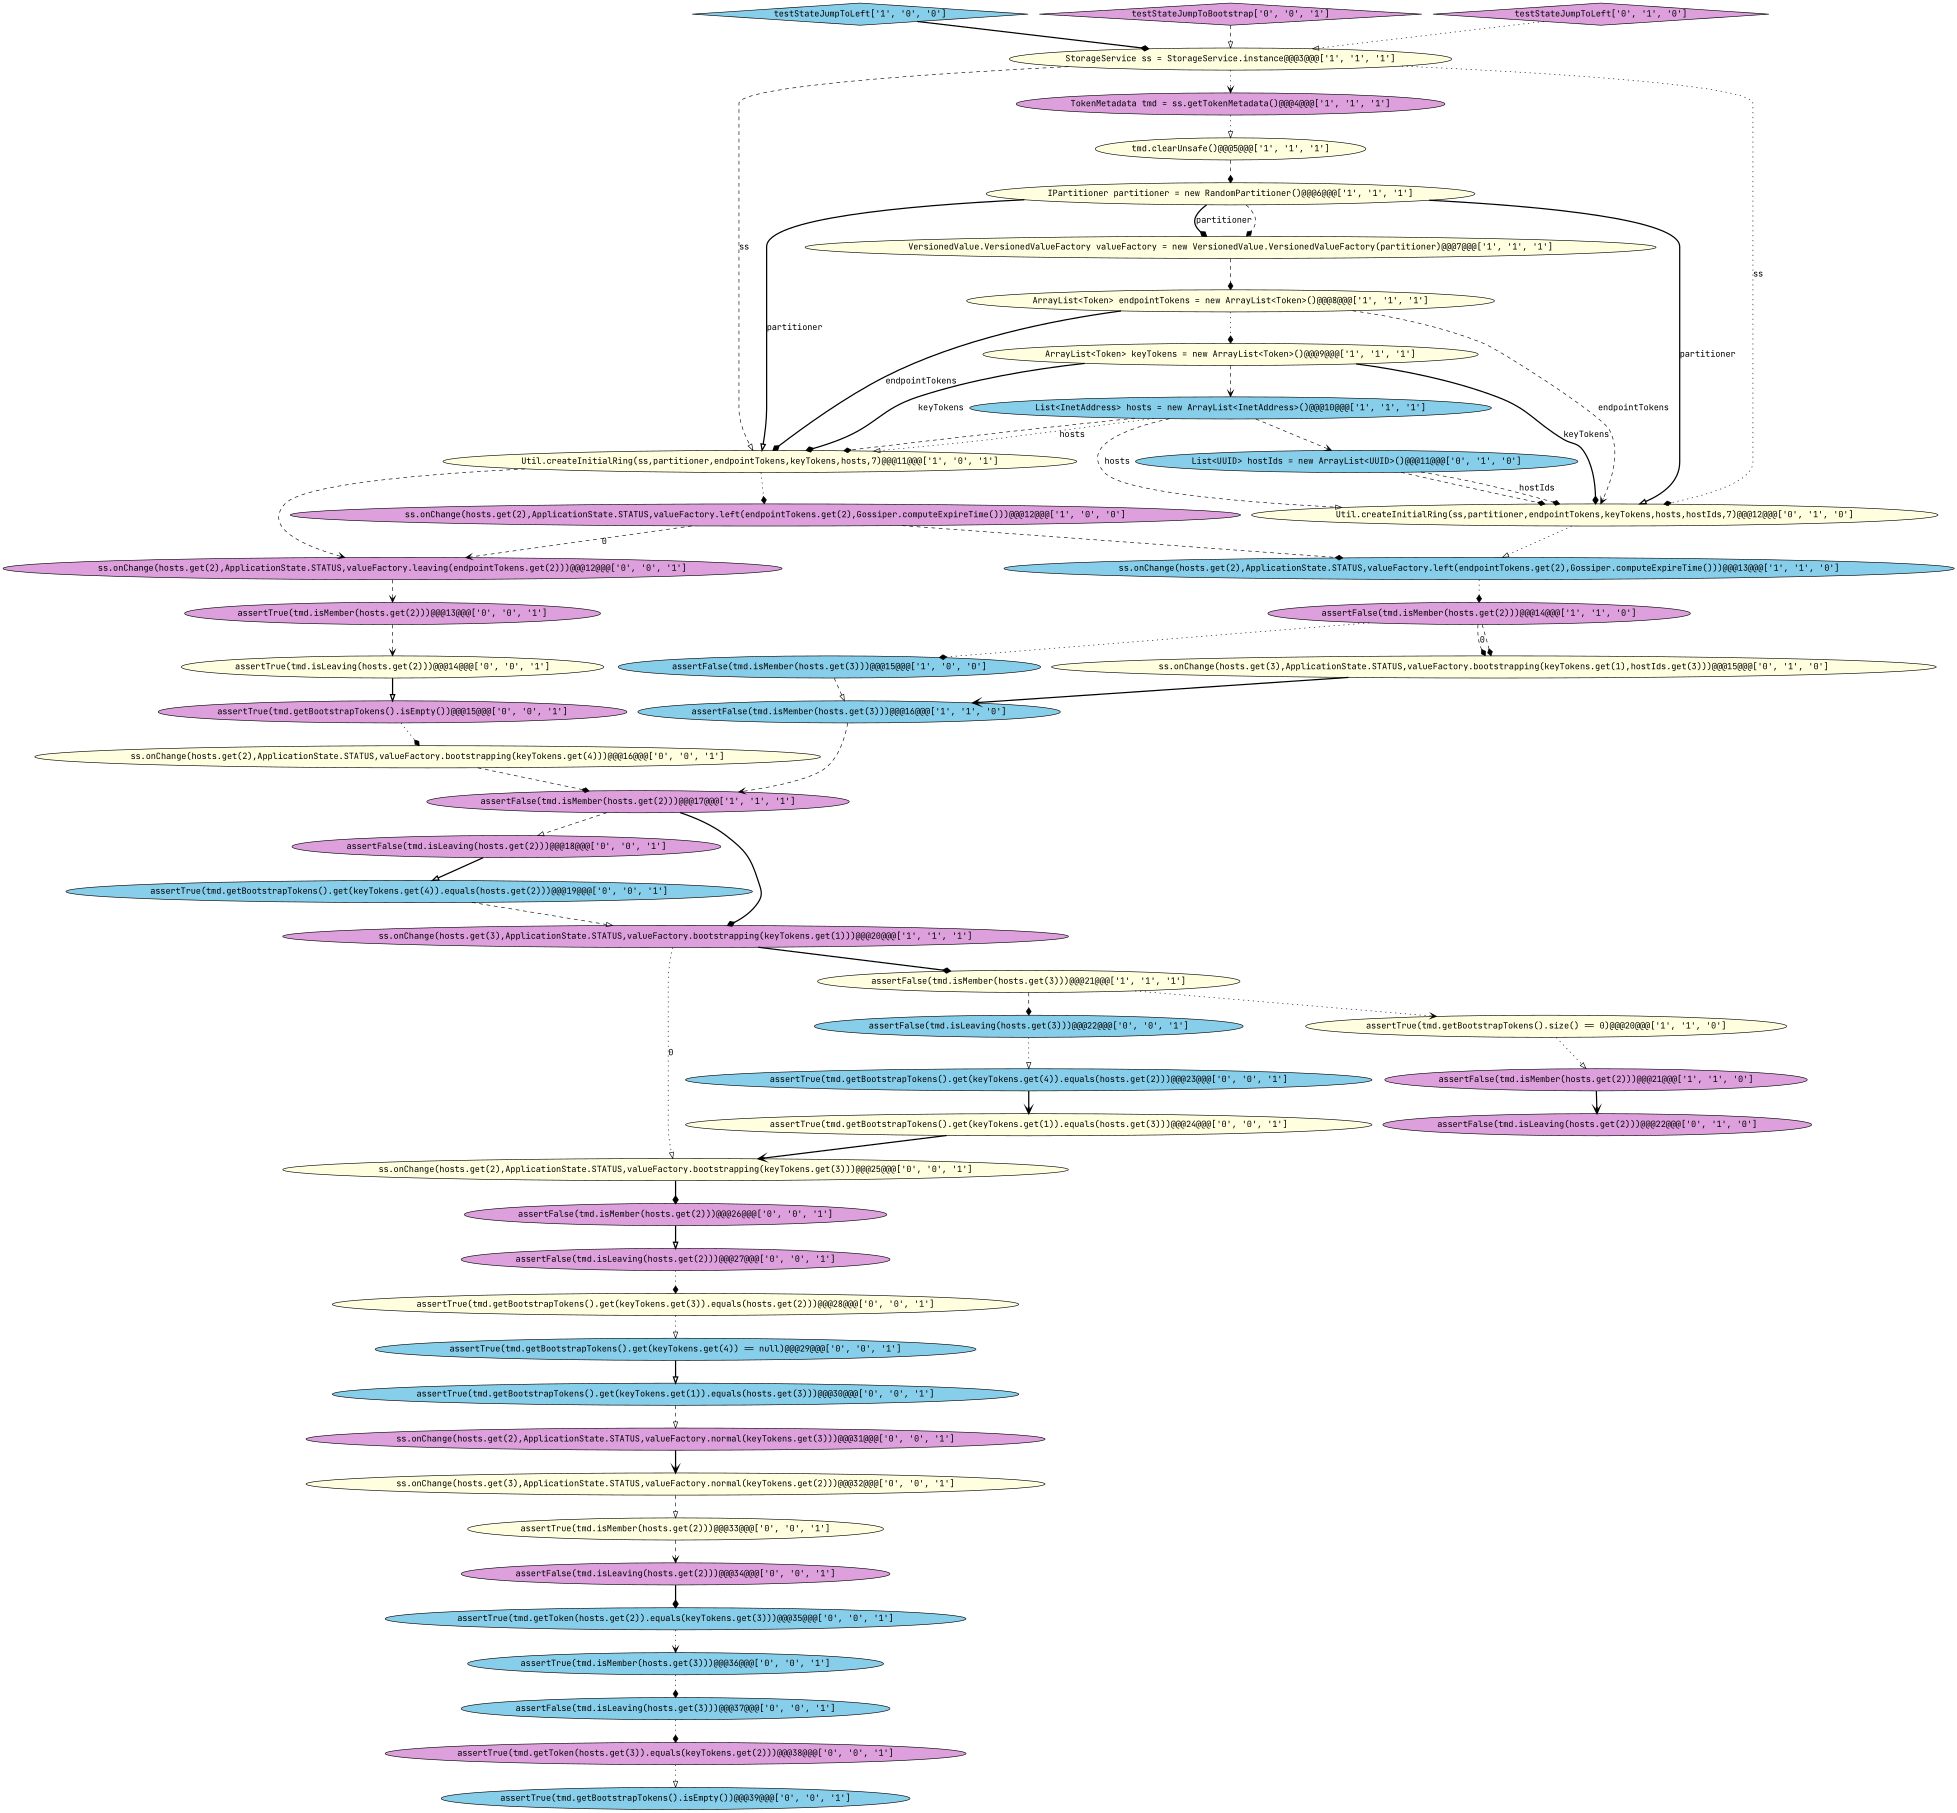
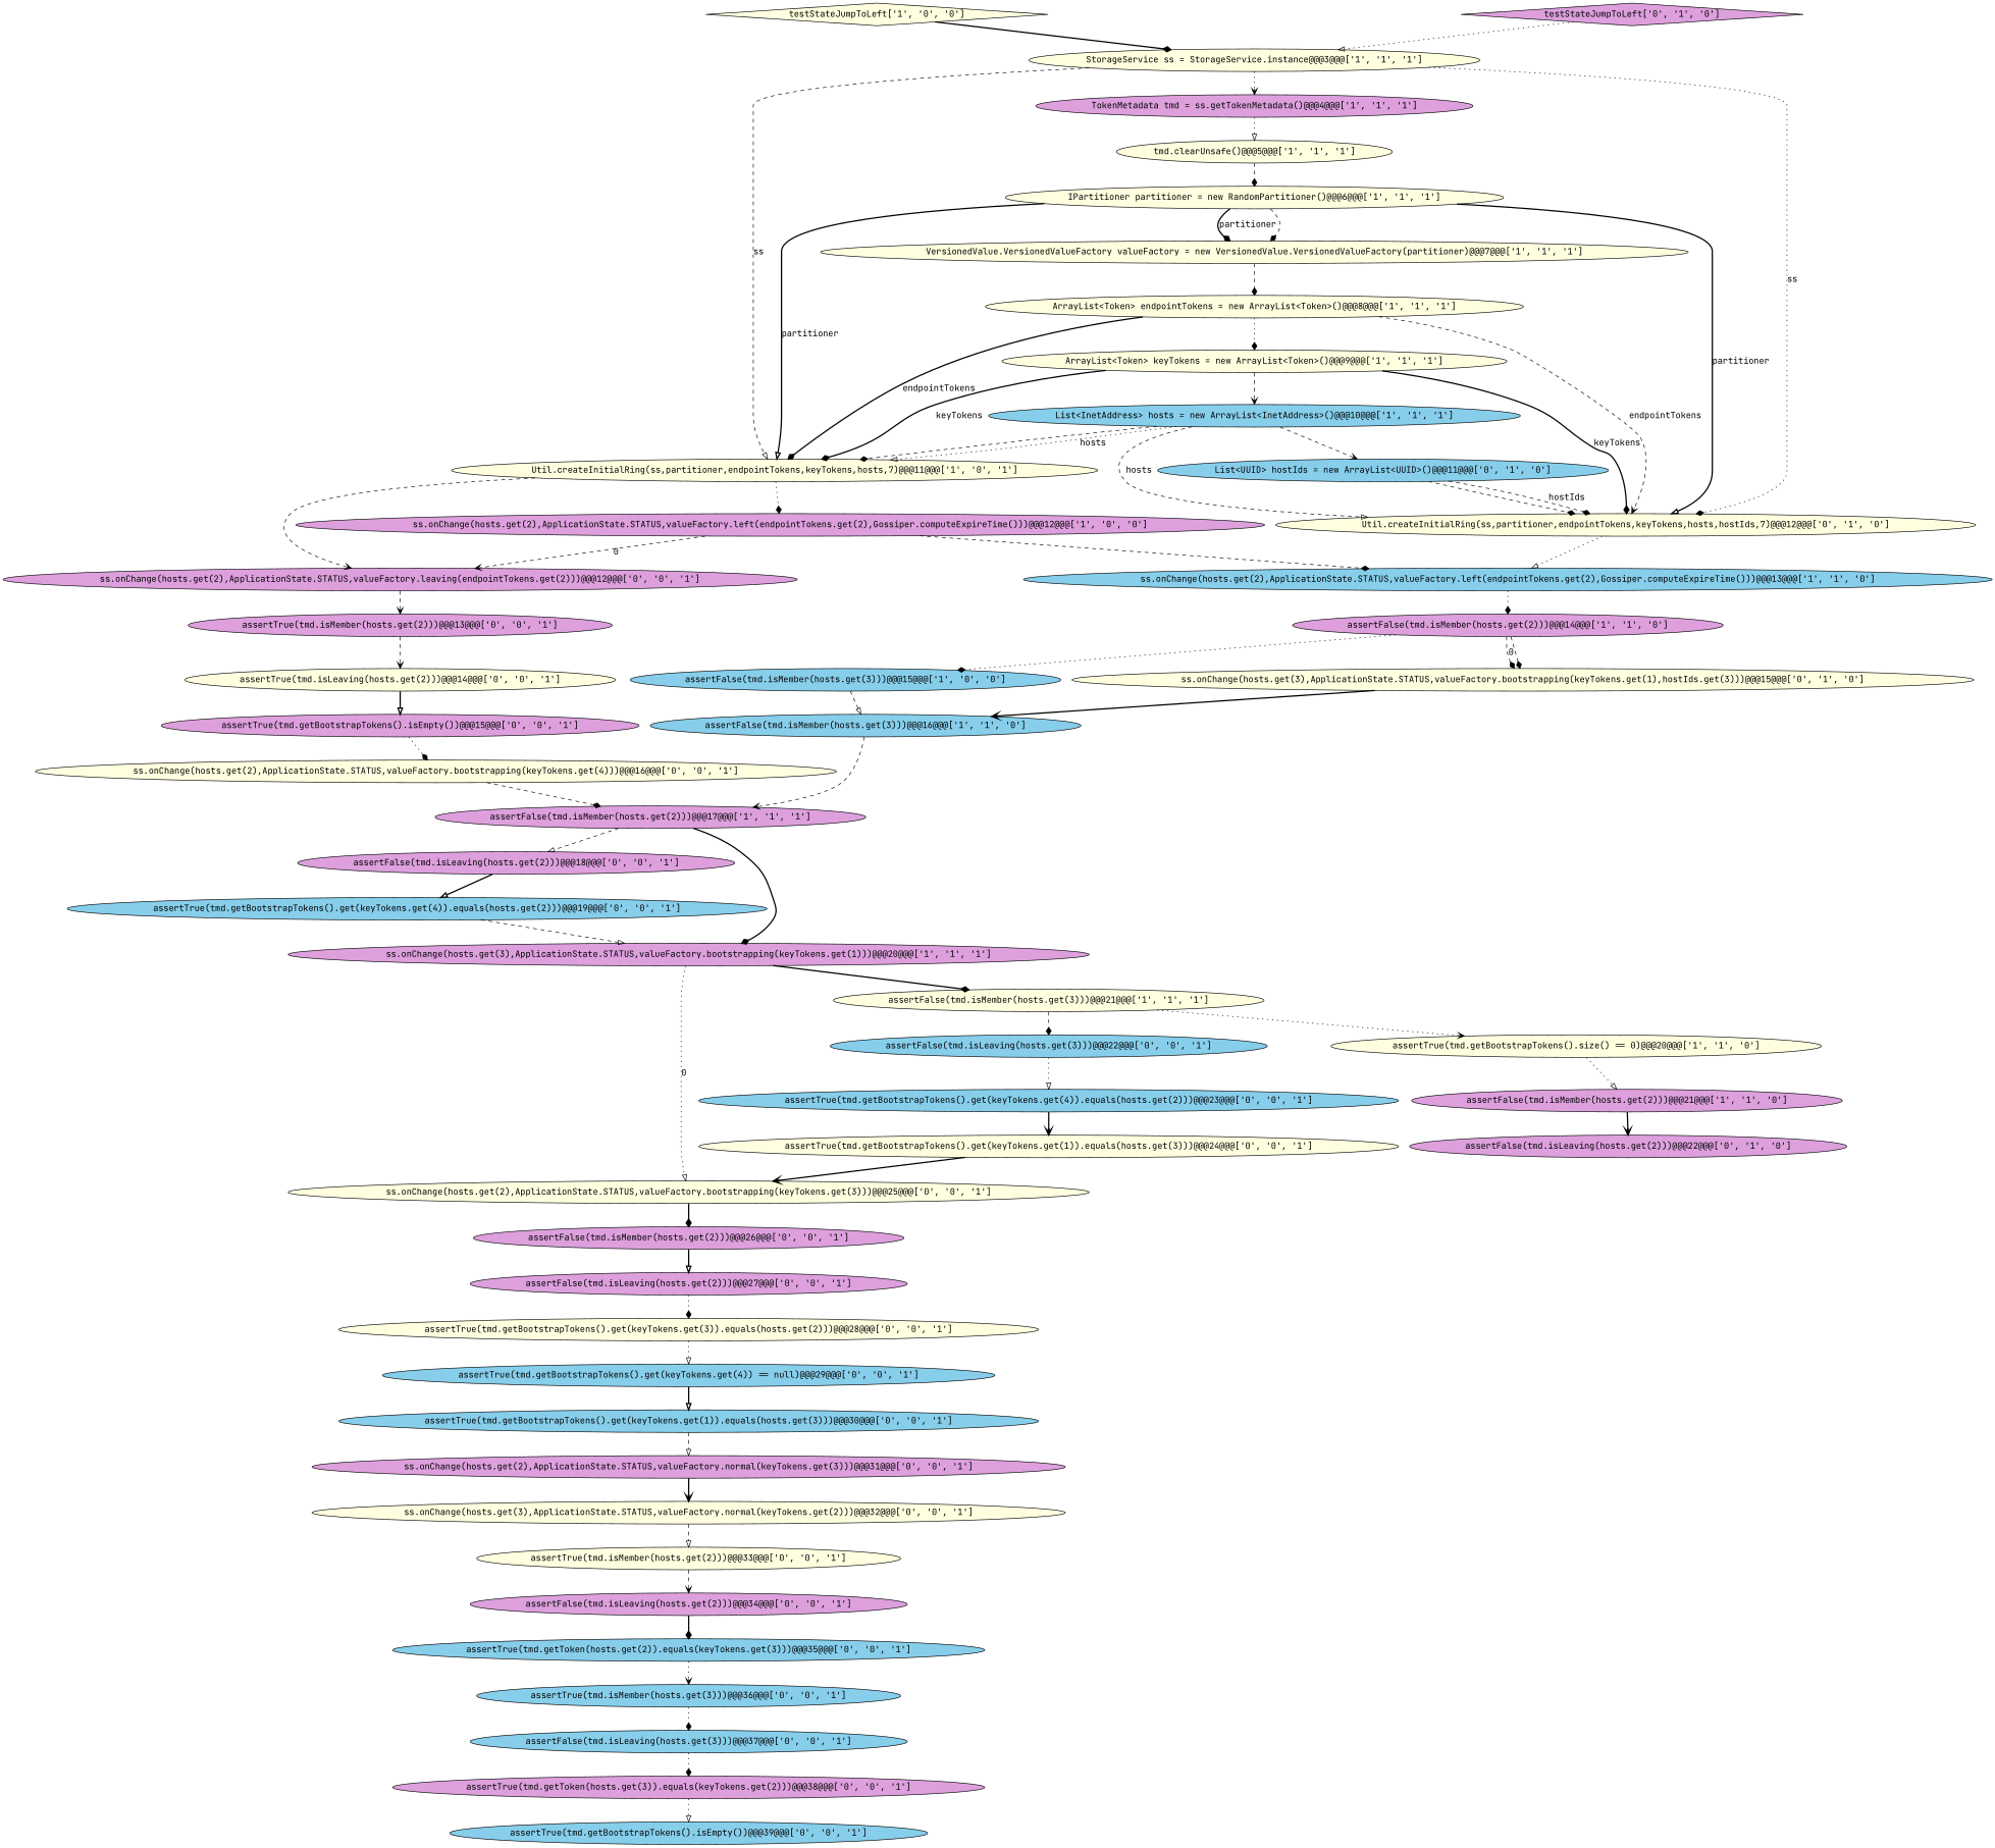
  digraph {
    fontname="JetBrains Mono"
    node [fillcolor=lightyellow fontname="JetBrains Mono" shape=ellipse style=filled]
    edge [arrowhead=diamond fontname="JetBrains Mono" style=dashed]
    n1 [label="assertFalse(tmd.isMember(hosts.get(3)))@@@21@@@['1', '1', '1']"]
    n2 [fillcolor=skyblue label="assertFalse(tmd.isLeaving(hosts.get(3)))@@@22@@@['0', '0', '1']"]
    n3 [label="assertTrue(tmd.getBootstrapTokens().size() == 0)@@@20@@@['1', '1', '0']"]
    n4 [fillcolor=skyblue label="assertTrue(tmd.getBootstrapTokens().get(keyTokens.get(4)).equals(hosts.get(2)))@@@23@@@['0', '0', '1']"]
    n5 [fillcolor=plum label="assertFalse(tmd.isMember(hosts.get(2)))@@@21@@@['1', '1', '0']"]
    n6 [label="VersionedValue.VersionedValueFactory valueFactory = new VersionedValue.VersionedValueFactory(partitioner)@@@7@@@['1', '1', '1']"]
    n7 [label="ArrayList<Token> endpointTokens = new ArrayList<Token>()@@@8@@@['1', '1', '1']"]
    n8 [label="Util.createInitialRing(ss,partitioner,endpointTokens,keyTokens,hosts,7)@@@11@@@['1', '0', '1']"]
    n9 [label="Util.createInitialRing(ss,partitioner,endpointTokens,keyTokens,hosts,hostIds,7)@@@12@@@['0', '1', '0']"]
    n10 [label="ArrayList<Token> keyTokens = new ArrayList<Token>()@@@9@@@['1', '1', '1']"]
    n11 [label="IPartitioner partitioner = new RandomPartitioner()@@@6@@@['1', '1', '1']"]
    n12 [fillcolor=plum label="ss.onChange(hosts.get(2),ApplicationState.STATUS,valueFactory.left(endpointTokens.get(2),Gossiper.computeExpireTime()))@@@12@@@['1', '0', '0']"]
    n13 [fillcolor=plum label="ss.onChange(hosts.get(2),ApplicationState.STATUS,valueFactory.leaving(endpointTokens.get(2)))@@@12@@@['0', '0', '1']"]
    n14 [fillcolor=skyblue label="ss.onChange(hosts.get(2),ApplicationState.STATUS,valueFactory.left(endpointTokens.get(2),Gossiper.computeExpireTime()))@@@13@@@['1', '1', '0']"]
    n15 [fillcolor=plum label="TokenMetadata tmd = ss.getTokenMetadata()@@@4@@@['1', '1', '1']"]
    n16 [label="tmd.clearUnsafe()@@@5@@@['1', '1', '1']"]
-   n17 [fillcolor=skyblue label="testStateJumpToLeft['1', '0', '0']" shape=diamond]
+   n17 [label="testStateJumpToLeft['1', '0', '0']" shape=diamond]
    n18 [label="StorageService ss = StorageService.instance@@@3@@@['1', '1', '1']"]
    n19 [fillcolor=skyblue label="assertTrue(tmd.getBootstrapTokens().get(keyTokens.get(4)) == null)@@@29@@@['0', '0', '1']"]
    n20 [fillcolor=skyblue label="assertTrue(tmd.getBootstrapTokens().get(keyTokens.get(1)).equals(hosts.get(3)))@@@30@@@['0', '0', '1']"]
    n21 [fillcolor=plum label="ss.onChange(hosts.get(2),ApplicationState.STATUS,valueFactory.normal(keyTokens.get(3)))@@@31@@@['0', '0', '1']"]
    n22 [fillcolor=skyblue label="List<InetAddress> hosts = new ArrayList<InetAddress>()@@@10@@@['1', '1', '1']"]
    n23 [fillcolor=skyblue label="List<UUID> hostIds = new ArrayList<UUID>()@@@11@@@['0', '1', '0']"]
    n24 [fillcolor=skyblue label="assertTrue(tmd.isMember(hosts.get(3)))@@@36@@@['0', '0', '1']"]
    n25 [fillcolor=skyblue label="assertFalse(tmd.isLeaving(hosts.get(3)))@@@37@@@['0', '0', '1']"]
    n26 [fillcolor=plum label="assertTrue(tmd.getToken(hosts.get(3)).equals(keyTokens.get(2)))@@@38@@@['0', '0', '1']"]
    n27 [fillcolor=plum label="ss.onChange(hosts.get(3),ApplicationState.STATUS,valueFactory.bootstrapping(keyTokens.get(1)))@@@20@@@['1', '1', '1']"]
    n28 [label="ss.onChange(hosts.get(2),ApplicationState.STATUS,valueFactory.bootstrapping(keyTokens.get(3)))@@@25@@@['0', '0', '1']"]
    n29 [fillcolor=plum label="assertFalse(tmd.isMember(hosts.get(2)))@@@26@@@['0', '0', '1']"]
    n30 [fillcolor=skyblue label="assertTrue(tmd.getBootstrapTokens().isEmpty())@@@39@@@['0', '0', '1']"]
    n31 [fillcolor=plum label="assertFalse(tmd.isMember(hosts.get(2)))@@@14@@@['1', '1', '0']"]
    n32 [fillcolor=skyblue label="assertFalse(tmd.isMember(hosts.get(3)))@@@15@@@['1', '0', '0']"]
    n33 [label="ss.onChange(hosts.get(3),ApplicationState.STATUS,valueFactory.bootstrapping(keyTokens.get(1),hostIds.get(3)))@@@15@@@['0', '1', '0']"]
    n34 [fillcolor=plum label="assertFalse(tmd.isLeaving(hosts.get(2)))@@@22@@@['0', '1', '0']"]
    n35 [fillcolor=plum label="assertTrue(tmd.isMember(hosts.get(2)))@@@13@@@['0', '0', '1']"]
    n36 [label="assertTrue(tmd.getBootstrapTokens().get(keyTokens.get(1)).equals(hosts.get(3)))@@@24@@@['0', '0', '1']"]
    n37 [label="ss.onChange(hosts.get(3),ApplicationState.STATUS,valueFactory.normal(keyTokens.get(2)))@@@32@@@['0', '0', '1']"]
    n38 [label="assertTrue(tmd.isMember(hosts.get(2)))@@@33@@@['0', '0', '1']"]
    n39 [fillcolor=plum label="assertFalse(tmd.isLeaving(hosts.get(2)))@@@18@@@['0', '0', '1']"]
    n40 [fillcolor=skyblue label="assertTrue(tmd.getBootstrapTokens().get(keyTokens.get(4)).equals(hosts.get(2)))@@@19@@@['0', '0', '1']"]
    n41 [label="assertTrue(tmd.isLeaving(hosts.get(2)))@@@14@@@['0', '0', '1']"]
    n42 [fillcolor=plum label="assertTrue(tmd.getBootstrapTokens().isEmpty())@@@15@@@['0', '0', '1']"]
    n43 [fillcolor=skyblue label="assertFalse(tmd.isMember(hosts.get(3)))@@@16@@@['1', '1', '0']"]
    n44 [fillcolor=plum label="assertFalse(tmd.isMember(hosts.get(2)))@@@17@@@['1', '1', '1']"]
    n45 [fillcolor=plum label="assertFalse(tmd.isLeaving(hosts.get(2)))@@@27@@@['0', '0', '1']"]
    n46 [label="assertTrue(tmd.getBootstrapTokens().get(keyTokens.get(3)).equals(hosts.get(2)))@@@28@@@['0', '0', '1']"]
-   n47 [fillcolor=plum label="testStateJumpToBootstrap['0', '0', '1']" shape=diamond]
    n48 [fillcolor=plum label="assertFalse(tmd.isLeaving(hosts.get(2)))@@@34@@@['0', '0', '1']"]
    n49 [label="ss.onChange(hosts.get(2),ApplicationState.STATUS,valueFactory.bootstrapping(keyTokens.get(4)))@@@16@@@['0', '0', '1']"]
    n50 [fillcolor=skyblue label="assertTrue(tmd.getToken(hosts.get(2)).equals(keyTokens.get(3)))@@@35@@@['0', '0', '1']"]
    n51 [fillcolor=plum label="testStateJumpToLeft['0', '1', '0']" shape=diamond]
    n1 -> n2
    n1 -> n3 [arrowhead=vee style=dotted]
    n2 -> n4 [arrowhead=onormal style=dotted]
    n3 -> n5 [arrowhead=onormal style=dotted]
    n4 -> n36 [arrowhead=vee style=bold]
    n5 -> n34 [arrowhead=vee style=bold]
    n6 -> n7
    n7 -> n8 [label=endpointTokens style=bold]
    n7 -> n9 [arrowhead=vee label=endpointTokens]
    n7 -> n10 [style=dotted]
    n8 -> n12 [style=dotted]
    n8 -> n13 [arrowhead=vee]
    n9 -> n14 [arrowhead=onormal style=dotted]
    n10 -> n8 [label=keyTokens style=bold]
    n10 -> n9 [label=keyTokens style=bold]
    n10 -> n22 [arrowhead=vee]
    n11 -> n6
    n11 -> n6 [label=partitioner style=bold]
    n11 -> n8 [arrowhead=onormal label=partitioner style=bold]
    n11 -> n9 [arrowhead=onormal label=partitioner style=bold]
    n12 -> n13 [arrowhead=vee label=0]
    n12 -> n14
    n13 -> n35 [arrowhead=vee]
    n14 -> n31 [style=dotted]
    n15 -> n16 [arrowhead=onormal style=dotted]
    n16 -> n11
    n17 -> n18 [style=bold]
    n18 -> n8 [arrowhead=onormal label=ss]
    n18 -> n9 [label=ss style=dotted]
    n18 -> n15 [arrowhead=vee style=dotted]
    n19 -> n20 [arrowhead=onormal style=bold]
    n20 -> n21 [arrowhead=onormal]
    n21 -> n37 [arrowhead=vee style=bold]
    n22 -> n8
    n22 -> n8 [arrowhead=onormal label=hosts style=dotted]
    n22 -> n9 [arrowhead=onormal label=hosts]
    n22 -> n23 [arrowhead=vee]
    n23 -> n9
    n23 -> n9 [label=hostIds]
    n24 -> n25 [style=dotted]
    n25 -> n26 [style=dotted]
    n26 -> n30 [arrowhead=onormal style=dotted]
    n27 -> n1 [style=bold]
    n27 -> n28 [arrowhead=onormal label=0 style=dotted]
    n28 -> n29 [style=bold]
    n29 -> n45 [arrowhead=onormal style=bold]
    n31 -> n32 [style=dotted]
    n31 -> n33 [label=0]
    n31 -> n33
    n32 -> n43 [arrowhead=onormal]
    n33 -> n43 [arrowhead=vee style=bold]
    n35 -> n41 [arrowhead=vee]
    n36 -> n28 [arrowhead=vee style=bold]
    n37 -> n38 [arrowhead=onormal]
    n38 -> n48 [arrowhead=vee]
    n39 -> n40 [arrowhead=onormal style=bold]
    n40 -> n27 [arrowhead=onormal]
    n41 -> n42 [arrowhead=onormal style=bold]
    n42 -> n49 [style=dotted]
    n43 -> n44 [arrowhead=vee]
    n44 -> n27 [style=bold]
    n44 -> n39 [arrowhead=onormal]
    n45 -> n46 [style=dotted]
    n46 -> n19 [arrowhead=onormal style=dotted]
-   n47 -> n18 [arrowhead=onormal]
    n48 -> n50 [style=bold]
    n49 -> n44
    n50 -> n24 [arrowhead=vee style=dotted]
    n51 -> n18 [arrowhead=onormal style=dotted]
  }
